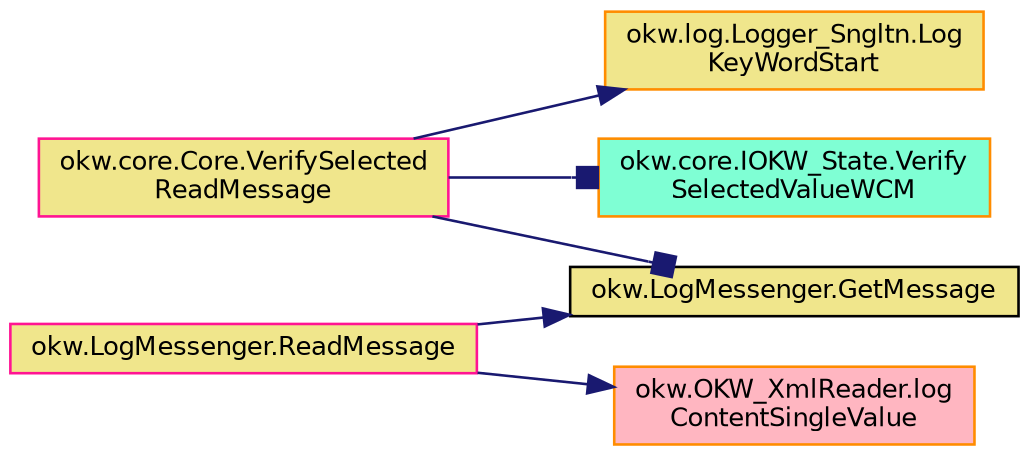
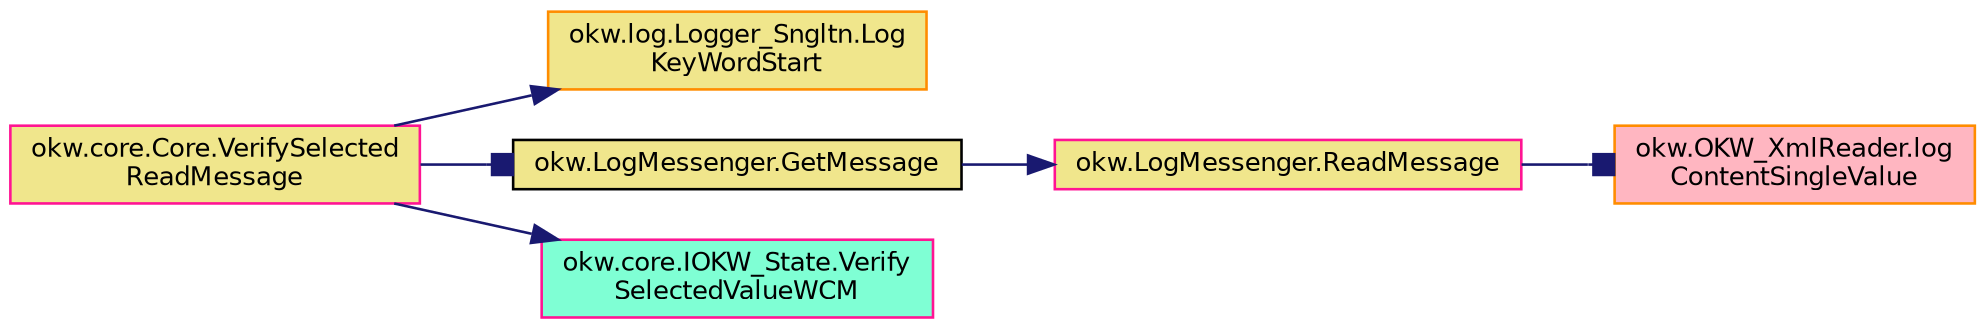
  digraph {
    rankdir=LR
    node [color=darkorange fillcolor=khaki fontname=Helvetica fontsize=10 shape=record style=filled]
    edge [arrowhead=box color=midnightblue fontname=Helvetica fontsize=10 labelfontname=Helvetica labelfontsize=10 style=solid]
    n1 [color=deeppink fontcolor=black height=0.2 label="okw.core.Core.VerifySelected\lReadMessage" width=0.4]
    n2 [height=0.2 label="okw.log.Logger_Sngltn.Log\lKeyWordStart" width=0.4]
    n3 [color=black height=0.2 label="okw.LogMessenger.GetMessage" width=0.4]
-   n4 [fillcolor=aquamarine height=0.2 label="okw.core.IOKW_State.Verify\lSelectedValueWCM" width=0.4]
+   n4 [color=deeppink fillcolor=aquamarine height=0.2 label="okw.core.IOKW_State.Verify\lSelectedValueWCM" width=0.4]
    n5 [color=deeppink height=0.2 label="okw.LogMessenger.ReadMessage" width=0.4]
    n6 [fillcolor=lightpink height=0.2 label="okw.OKW_XmlReader.log\lContentSingleValue" width=0.4]
    n1 -> n2 [arrowhead=normal]
    n1 -> n3
-   n1 -> n4
-   n5 -> n3 [arrowhead=normal]
-   n5 -> n6 [arrowhead=normal]
+   n1 -> n4 [arrowhead=normal]
+   n3 -> n5 [arrowhead=normal]
+   n5 -> n6
  }
